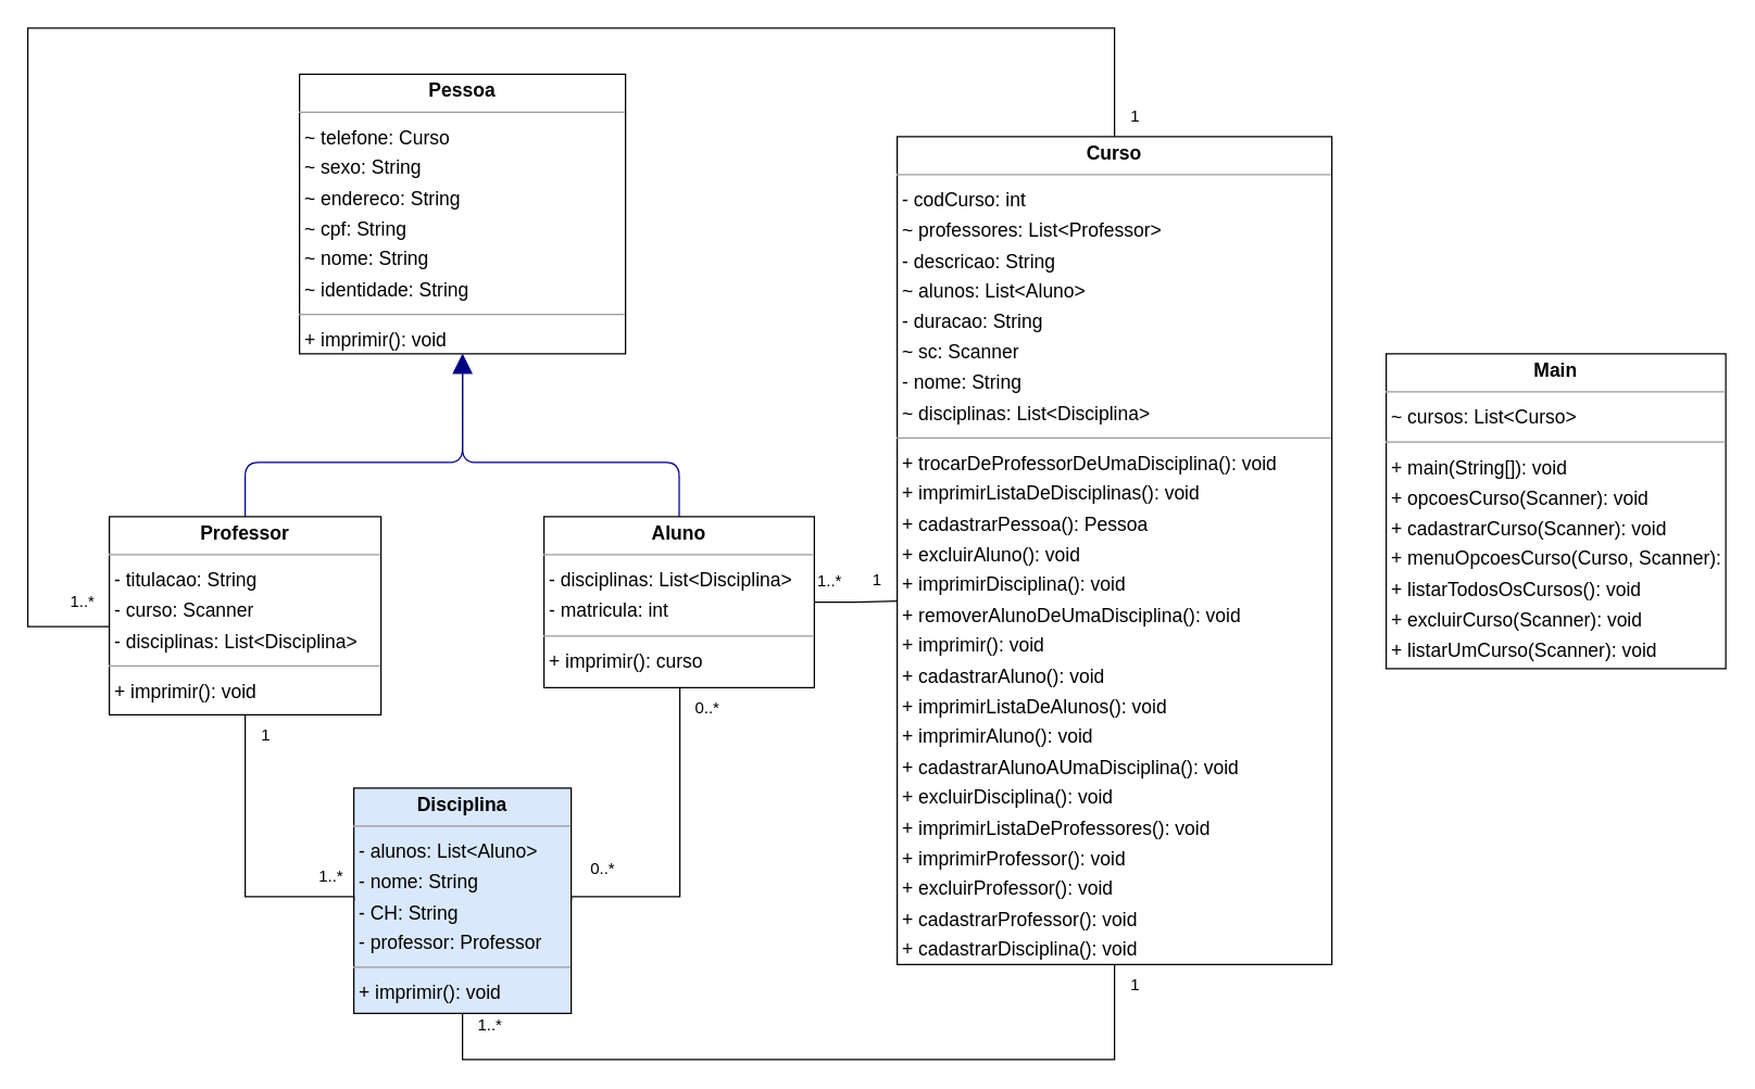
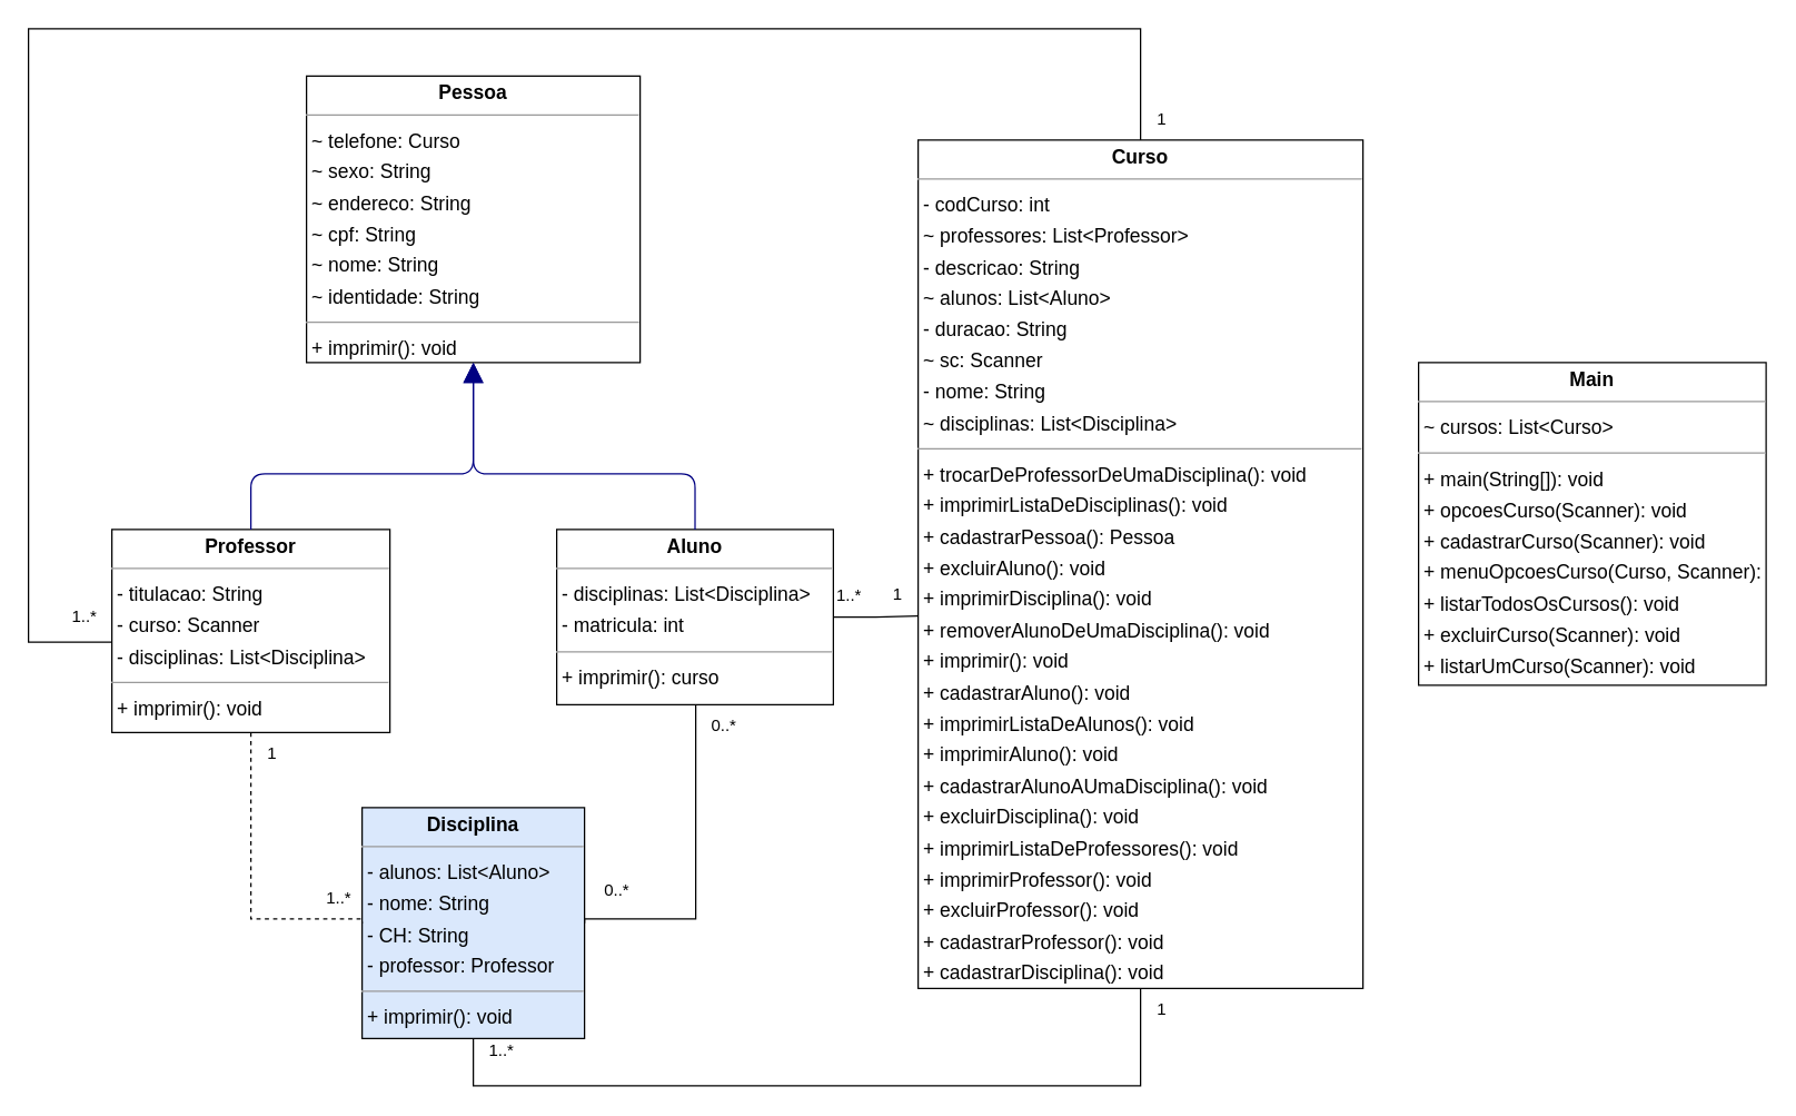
  <mxCell id="0" />
  <mxCell id="1" parent="0" />
  <mxCell id="2" style="edgeStyle=orthogonalEdgeStyle;rounded=0;orthogonalLoop=1;jettySize=auto;html=1;entryX=1;entryY=0.5;entryDx=0;entryDy=0;endArrow=none;endFill=0;" edge="1" parent="1" target="6"><mxGeometry relative="1" as="geometry"><mxPoint x="500" y="530" as="sourcePoint" /><Array as="points"><mxPoint x="500" y="506" /><mxPoint x="500" y="506" /><mxPoint x="500" y="660" /><mxPoint x="420" y="660" /></Array></mxGeometry></mxCell>
  <mxCell id="3" value="&lt;p style=&quot;margin:0px;margin-top:4px;text-align:center;&quot;&gt;&lt;b&gt;Aluno&lt;/b&gt;&lt;/p&gt;&lt;hr size=&quot;1&quot;&gt;&lt;p style=&quot;margin:0 0 0 4px;line-height:1.6;&quot;&gt;- disciplinas: List&amp;lt;Disciplina&amp;gt;&lt;br&gt;- matricula: int&lt;/p&gt;&lt;hr size=&quot;1&quot;&gt;&lt;p style=&quot;margin:0 0 0 4px;line-height:1.6;&quot;&gt;+ imprimir(): curso&lt;/p&gt;" style="verticalAlign=top;align=left;overflow=fill;fontSize=14;fontFamily=Helvetica;html=1;rounded=0;shadow=0;comic=0;labelBackgroundColor=none;strokeWidth=1;" vertex="1" parent="1"><mxGeometry x="400" y="380" width="199" height="126" as="geometry" /></mxCell>
  <mxCell id="4" value="&lt;p style=&quot;margin:0px;margin-top:4px;text-align:center;&quot;&gt;&lt;b&gt;Curso&lt;/b&gt;&lt;/p&gt;&lt;hr size=&quot;1&quot;&gt;&lt;p style=&quot;margin:0 0 0 4px;line-height:1.6;&quot;&gt;- codCurso: int&lt;br&gt;~ professores: List&amp;lt;Professor&amp;gt;&lt;br&gt;- descricao: String&lt;br&gt;~ alunos: List&amp;lt;Aluno&amp;gt;&lt;br&gt;- duracao: String&lt;br&gt;~ sc: Scanner&lt;br&gt;- nome: String&lt;br&gt;~ disciplinas: List&amp;lt;Disciplina&amp;gt;&lt;/p&gt;&lt;hr size=&quot;1&quot;&gt;&lt;p style=&quot;margin:0 0 0 4px;line-height:1.6;&quot;&gt;+ trocarDeProfessorDeUmaDisciplina(): void&lt;br&gt;+ imprimirListaDeDisciplinas(): void&lt;br&gt;+ cadastrarPessoa(): Pessoa&lt;br&gt;+ excluirAluno(): void&lt;br&gt;+ imprimirDisciplina(): void&lt;br&gt;+ removerAlunoDeUmaDisciplina(): void&lt;br&gt;+ imprimir(): void&lt;br&gt;+ cadastrarAluno(): void&lt;br&gt;+ imprimirListaDeAlunos(): void&lt;br&gt;+ imprimirAluno(): void&lt;br&gt;+ cadastrarAlunoAUmaDisciplina(): void&lt;br&gt;+ excluirDisciplina(): void&lt;br&gt;+ imprimirListaDeProfessores(): void&lt;br&gt;+ imprimirProfessor(): void&lt;br&gt;+ excluirProfessor(): void&lt;br&gt;+ cadastrarProfessor(): void&lt;br&gt;+ cadastrarDisciplina(): void&lt;/p&gt;" style="verticalAlign=top;align=left;overflow=fill;fontSize=14;fontFamily=Helvetica;html=1;rounded=0;shadow=0;comic=0;labelBackgroundColor=none;strokeWidth=1;" vertex="1" parent="1"><mxGeometry x="660" y="100" width="320" height="610" as="geometry" /></mxCell>
  <mxCell id="5" style="edgeStyle=orthogonalEdgeStyle;rounded=0;orthogonalLoop=1;jettySize=auto;html=1;exitX=0.5;exitY=1;exitDx=0;exitDy=0;entryX=0.5;entryY=1;entryDx=0;entryDy=0;endArrow=none;endFill=0;" edge="1" parent="1" source="6" target="4"><mxGeometry relative="1" as="geometry"><Array as="points"><mxPoint x="340" y="734" /><mxPoint x="340" y="780" /><mxPoint x="820" y="780" /><mxPoint x="820" y="710" /></Array></mxGeometry></mxCell>
  <mxCell id="6" value="&lt;p style=&quot;margin:0px;margin-top:4px;text-align:center;&quot;&gt;&lt;b&gt;Disciplina&lt;/b&gt;&lt;/p&gt;&lt;hr size=&quot;1&quot;&gt;&lt;p style=&quot;margin:0 0 0 4px;line-height:1.6;&quot;&gt;- alunos: List&amp;lt;Aluno&amp;gt;&lt;br&gt;- nome: String&lt;br&gt;- CH: String&lt;br&gt;- professor: Professor&lt;/p&gt;&lt;hr size=&quot;1&quot;&gt;&lt;p style=&quot;margin:0 0 0 4px;line-height:1.6;&quot;&gt;+ imprimir(): void&lt;/p&gt;" style="verticalAlign=top;align=left;overflow=fill;fontSize=14;fontFamily=Helvetica;html=1;rounded=0;shadow=0;comic=0;labelBackgroundColor=none;strokeWidth=1;fillColor=#dae8fc;" vertex="1" parent="1"><mxGeometry x="260" y="580" width="160" height="166" as="geometry" /></mxCell>
  <mxCell id="7" value="&lt;p style=&quot;margin:0px;margin-top:4px;text-align:center;&quot;&gt;&lt;b&gt;Main&lt;/b&gt;&lt;/p&gt;&lt;hr size=&quot;1&quot;/&gt;&lt;p style=&quot;margin:0 0 0 4px;line-height:1.6;&quot;&gt;~ cursos: List&amp;lt;Curso&amp;gt;&lt;/p&gt;&lt;hr size=&quot;1&quot;/&gt;&lt;p style=&quot;margin:0 0 0 4px;line-height:1.6;&quot;&gt;+ main(String[]): void&lt;br/&gt;+ opcoesCurso(Scanner): void&lt;br/&gt;+ cadastrarCurso(Scanner): void&lt;br/&gt;+ menuOpcoesCurso(Curso, Scanner): void&lt;br/&gt;+ listarTodosOsCursos(): void&lt;br/&gt;+ excluirCurso(Scanner): void&lt;br/&gt;+ listarUmCurso(Scanner): void&lt;/p&gt;" style="verticalAlign=top;align=left;overflow=fill;fontSize=14;fontFamily=Helvetica;html=1;rounded=0;shadow=0;comic=0;labelBackgroundColor=none;strokeWidth=1;" vertex="1" parent="1"><mxGeometry x="1020" y="260" width="250" height="232" as="geometry" /></mxCell>
  <mxCell id="8" value="&lt;p style=&quot;margin:0px;margin-top:4px;text-align:center;&quot;&gt;&lt;b&gt;Pessoa&lt;/b&gt;&lt;/p&gt;&lt;hr size=&quot;1&quot;&gt;&lt;p style=&quot;margin:0 0 0 4px;line-height:1.6;&quot;&gt;~ telefone: Curso&lt;br&gt;~ sexo: String&lt;br&gt;~ endereco: String&lt;br&gt;~ cpf: String&lt;br&gt;~ nome: String&lt;br&gt;~ identidade: String&lt;/p&gt;&lt;hr size=&quot;1&quot;&gt;&lt;p style=&quot;margin:0 0 0 4px;line-height:1.6;&quot;&gt;+ imprimir(): void&lt;br&gt;&lt;br&gt;&lt;/p&gt;" style="verticalAlign=top;align=left;overflow=fill;fontSize=14;fontFamily=Helvetica;html=1;rounded=0;shadow=0;comic=0;labelBackgroundColor=none;strokeWidth=1;" vertex="1" parent="1"><mxGeometry x="220" y="54" width="240" height="206" as="geometry" /></mxCell>
- <mxCell id="9" style="edgeStyle=orthogonalEdgeStyle;rounded=0;orthogonalLoop=1;jettySize=auto;html=1;exitX=0.5;exitY=1;exitDx=0;exitDy=0;entryX=0;entryY=0.5;entryDx=0;entryDy=0;endArrow=none;endFill=0;" edge="1" parent="1" source="11" target="6"><mxGeometry relative="1" as="geometry"><Array as="points"><mxPoint x="180" y="526" /><mxPoint x="180" y="660" /><mxPoint x="260" y="660" /></Array></mxGeometry></mxCell>
+ <mxCell id="9" style="edgeStyle=orthogonalEdgeStyle;rounded=0;orthogonalLoop=1;jettySize=auto;html=1;exitX=0.5;exitY=1;exitDx=0;exitDy=0;entryX=0;entryY=0.5;entryDx=0;entryDy=0;endArrow=none;endFill=0;dashed=1;" edge="1" parent="1" source="11" target="6"><mxGeometry relative="1" as="geometry"><Array as="points"><mxPoint x="180" y="526" /><mxPoint x="180" y="660" /><mxPoint x="260" y="660" /></Array></mxGeometry></mxCell>
  <mxCell id="10" style="edgeStyle=orthogonalEdgeStyle;rounded=0;orthogonalLoop=1;jettySize=auto;html=1;exitX=0;exitY=0.5;exitDx=0;exitDy=0;endArrow=none;endFill=0;" edge="1" parent="1" source="11" target="4"><mxGeometry relative="1" as="geometry"><mxPoint x="860" y="60" as="targetPoint" /><Array as="points"><mxPoint x="120" y="453" /><mxPoint x="120" y="461" /><mxPoint x="20" y="461" /><mxPoint x="20" y="20" /><mxPoint x="820" y="20" /></Array></mxGeometry></mxCell>
  <mxCell id="11" value="&lt;p style=&quot;margin:0px;margin-top:4px;text-align:center;&quot;&gt;&lt;b&gt;Professor&lt;/b&gt;&lt;/p&gt;&lt;hr size=&quot;1&quot;&gt;&lt;p style=&quot;margin:0 0 0 4px;line-height:1.6;&quot;&gt;- titulacao: String&lt;br&gt;- curso: Scanner&lt;br&gt;- disciplinas: List&amp;lt;Disciplina&amp;gt;&lt;/p&gt;&lt;hr size=&quot;1&quot;&gt;&lt;p style=&quot;margin:0 0 0 4px;line-height:1.6;&quot;&gt;+ imprimir(): void&lt;/p&gt;" style="verticalAlign=top;align=left;overflow=fill;fontSize=14;fontFamily=Helvetica;html=1;rounded=0;shadow=0;comic=0;labelBackgroundColor=none;strokeWidth=1;" vertex="1" parent="1"><mxGeometry x="80" y="380" width="200" height="146" as="geometry" /></mxCell>
  <mxCell id="12" value="" style="html=1;rounded=1;edgeStyle=orthogonalEdgeStyle;dashed=0;startArrow=none;endArrow=block;endSize=12;strokeColor=#000082;entryX=0.474;entryY=0.903;entryDx=0;entryDy=0;entryPerimeter=0;" edge="1" parent="1" source="3"><mxGeometry width="50" height="50" relative="1" as="geometry"><Array as="points"><mxPoint x="500" y="340" /><mxPoint x="340" y="340" /></Array><mxPoint x="455.5" y="417.98" as="sourcePoint" /><mxPoint x="340.014" y="259.998" as="targetPoint" /></mxGeometry></mxCell>
  <mxCell id="13" value="" style="html=1;rounded=1;edgeStyle=orthogonalEdgeStyle;dashed=0;startArrow=none;endArrow=block;endSize=12;strokeColor=#000082;exitX=0.5;exitY=0;exitDx=0;exitDy=0;" edge="1" parent="1" source="11"><mxGeometry width="50" height="50" relative="1" as="geometry"><Array as="points"><mxPoint x="220" y="340" /><mxPoint x="340" y="340" /><mxPoint x="340" y="260" /></Array><mxPoint x="389" y="573" as="sourcePoint" /><mxPoint x="340" y="260" as="targetPoint" /></mxGeometry></mxCell>
  <mxCell id="14" style="edgeStyle=orthogonalEdgeStyle;rounded=0;orthogonalLoop=1;jettySize=auto;html=1;exitX=0.5;exitY=1;exitDx=0;exitDy=0;" edge="1" parent="1" source="4" target="4"><mxGeometry relative="1" as="geometry" /></mxCell>
  <mxCell id="15" style="edgeStyle=orthogonalEdgeStyle;rounded=0;orthogonalLoop=1;jettySize=auto;html=1;exitX=1;exitY=0.5;exitDx=0;exitDy=0;entryX=-0.001;entryY=0.561;entryDx=0;entryDy=0;entryPerimeter=0;endArrow=none;endFill=0;" edge="1" parent="1" source="3" target="4"><mxGeometry relative="1" as="geometry" /></mxCell>
  <mxCell id="16" value="0..*" style="text;html=1;align=center;verticalAlign=middle;resizable=0;points=[];autosize=1;strokeColor=none;fillColor=none;" vertex="1" parent="1"><mxGeometry x="500" y="506" width="40" height="30" as="geometry" /></mxCell>
  <mxCell id="17" value="1..*" style="text;html=1;align=center;verticalAlign=middle;resizable=0;points=[];autosize=1;strokeColor=none;fillColor=none;" vertex="1" parent="1"><mxGeometry x="590" y="413" width="40" height="30" as="geometry" /></mxCell>
  <mxCell id="18" value="1" style="text;html=1;align=center;verticalAlign=middle;resizable=0;points=[];autosize=1;strokeColor=none;fillColor=none;" vertex="1" parent="1"><mxGeometry x="630" y="412" width="30" height="30" as="geometry" /></mxCell>
  <mxCell id="19" value="1..*" style="text;html=1;align=center;verticalAlign=middle;resizable=0;points=[];autosize=1;strokeColor=none;fillColor=none;" vertex="1" parent="1"><mxGeometry x="40" y="428" width="40" height="30" as="geometry" /></mxCell>
  <mxCell id="20" value="1" style="text;html=1;align=center;verticalAlign=middle;resizable=0;points=[];autosize=1;strokeColor=none;fillColor=none;" vertex="1" parent="1"><mxGeometry x="820" y="70" width="30" height="30" as="geometry" /></mxCell>
  <mxCell id="21" value="1" style="text;html=1;align=center;verticalAlign=middle;resizable=0;points=[];autosize=1;strokeColor=none;fillColor=none;" vertex="1" parent="1"><mxGeometry x="820" y="710" width="30" height="30" as="geometry" /></mxCell>
  <mxCell id="22" value="0..*" style="text;html=1;align=center;verticalAlign=middle;resizable=0;points=[];autosize=1;strokeColor=none;fillColor=none;" vertex="1" parent="1"><mxGeometry x="422.5" y="625" width="40" height="30" as="geometry" /></mxCell>
  <mxCell id="23" value="1..*" style="text;html=1;align=center;verticalAlign=middle;resizable=0;points=[];autosize=1;strokeColor=none;fillColor=none;" vertex="1" parent="1"><mxGeometry x="222.5" y="630" width="40" height="30" as="geometry" /></mxCell>
  <mxCell id="24" value="1..*" style="text;html=1;align=center;verticalAlign=middle;resizable=0;points=[];autosize=1;strokeColor=none;fillColor=none;" vertex="1" parent="1"><mxGeometry x="340" y="740" width="40" height="30" as="geometry" /></mxCell>
  <mxCell id="25" value="1" style="text;html=1;align=center;verticalAlign=middle;resizable=0;points=[];autosize=1;strokeColor=none;fillColor=none;" vertex="1" parent="1"><mxGeometry x="180" y="526" width="30" height="30" as="geometry" /></mxCell>
